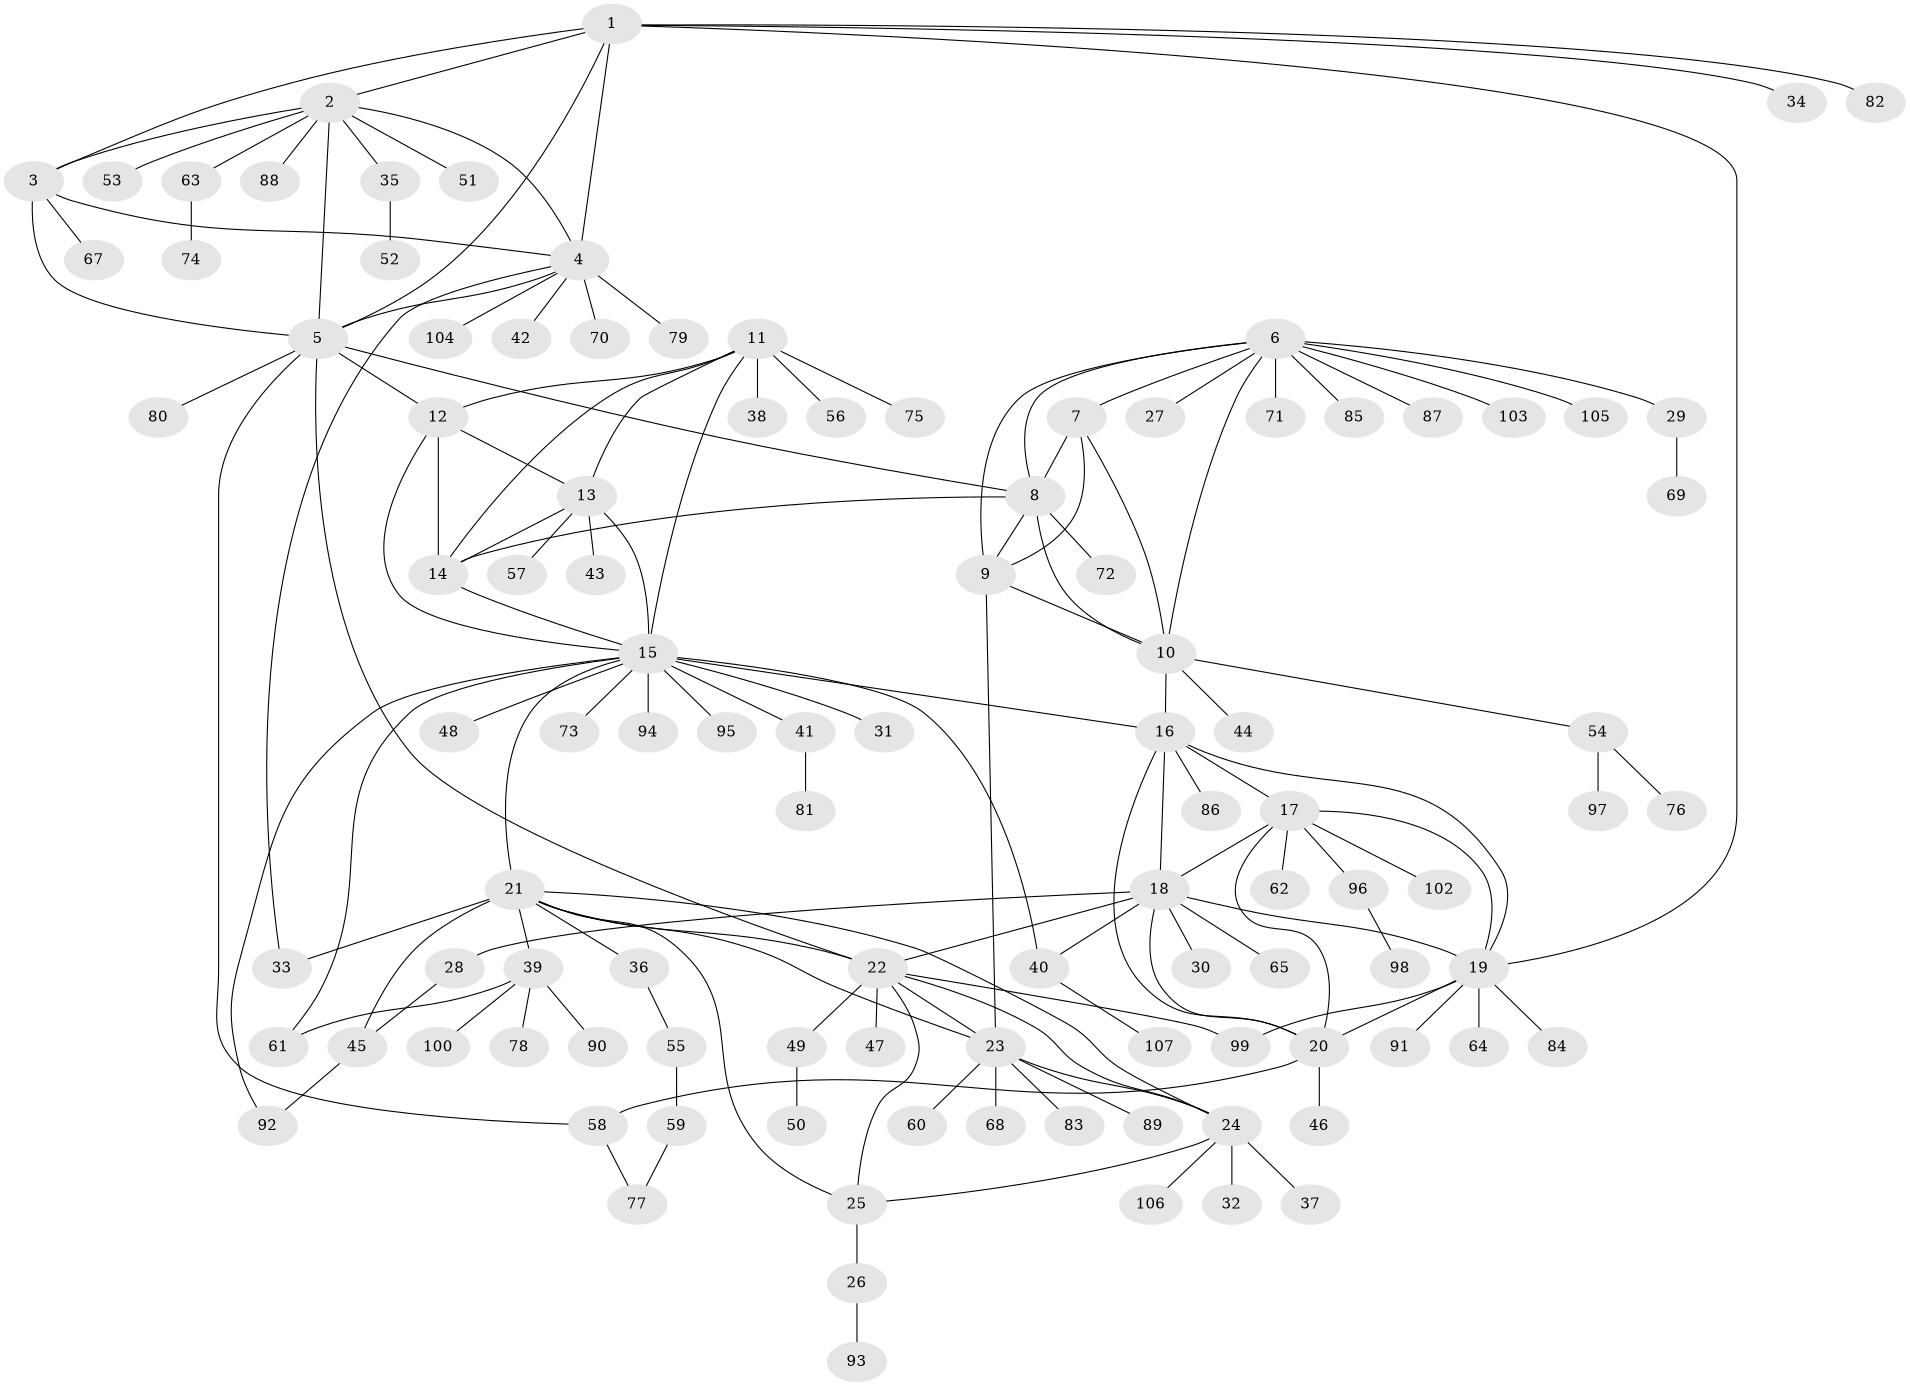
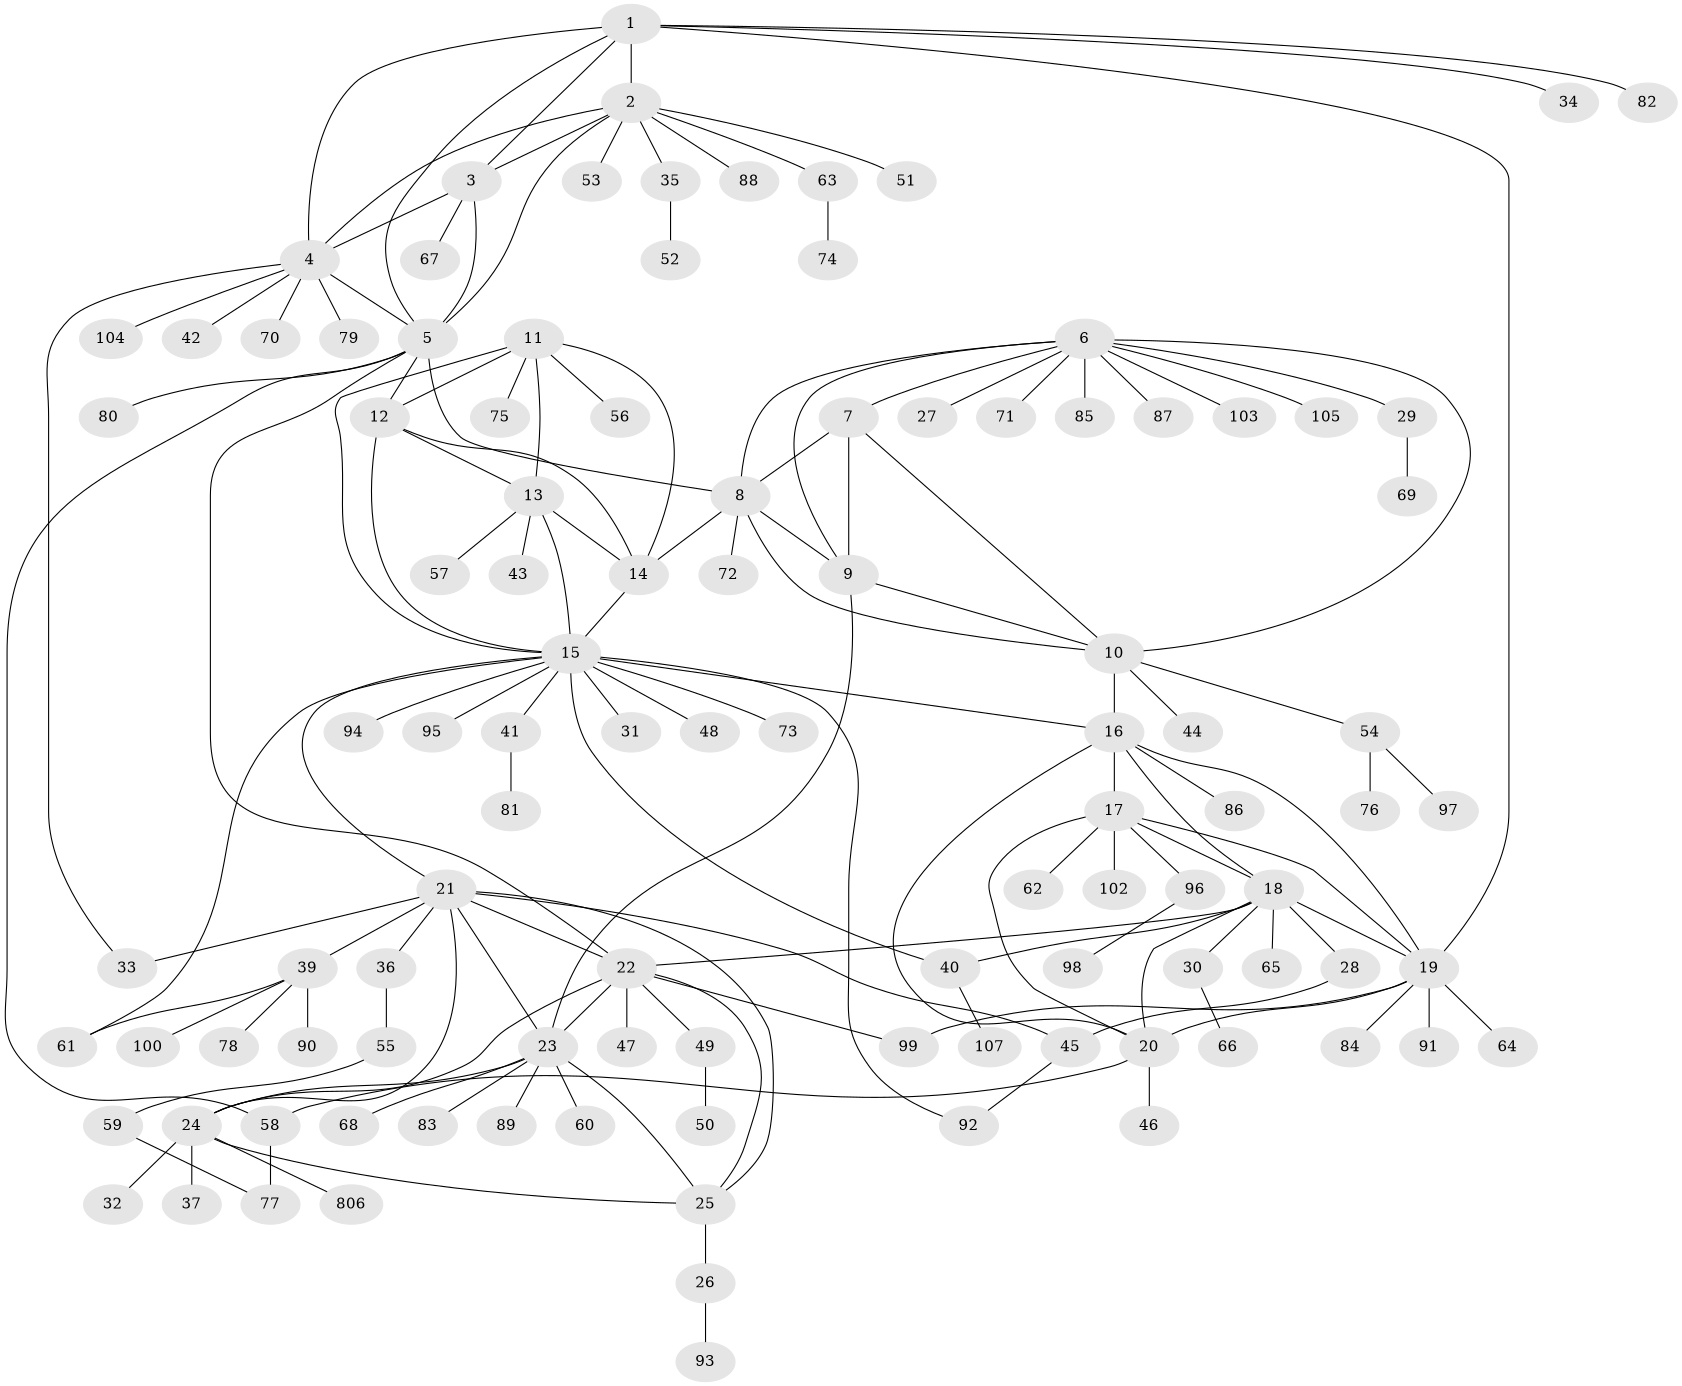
  graph {
    node [color=gray90 style=filled]
    1
    2
    3
    4
    5
    19
    34
    82
    35
    51
    53
    63
    88
    67
    33
    42
    70
    79
    104
    8
    12
    22
    58
    80
    20
    64
    84
    91
    99
    52
    74
    9
    10
    14
    72
    13
    15
    23
    24
    25
    47
    49
    77
    6
    7
    27
    29
    71
    85
    87
    103
    105
    16
    44
    54
    69
    60
    68
    83
    89
    17
    18
    86
    76
    97
    11
-   38
    56
    75
    43
    57
    21
    31
    40
    41
    48
    61
    73
    92
    94
    95
    36
    39
    45
    n85 [label=107]
    81
    62
    96
    102
    28
    30
    65
    46
    98
+   66
    32
    37
-   106
+   106 [label=806]
    26
    55
    78
    90
    100
    50
    93
    59
    1 -- 2
    1 -- 3
    1 -- 4
    1 -- 5
    1 -- 19
    1 -- 34
    1 -- 82
    2 -- 3
    2 -- 4
    2 -- 5
    2 -- 35
    2 -- 51
    2 -- 53
    2 -- 63
    2 -- 88
    3 -- 4
    3 -- 5
    3 -- 67
    4 -- 5
    4 -- 33
    4 -- 42
    4 -- 70
    4 -- 79
    4 -- 104
    5 -- 8
    5 -- 12
    5 -- 22
    5 -- 58
    5 -- 80
    19 -- 20
    19 -- 64
    19 -- 84
    19 -- 91
    19 -- 99
    35 -- 52
    63 -- 74
    8 -- 9
    8 -- 10
    8 -- 14
    8 -- 72
    12 -- 14
    12 -- 13
    12 -- 15
    22 -- 99
    22 -- 23
    22 -- 24
    22 -- 25
    22 -- 47
    22 -- 49
    58 -- 77
    20 -- 58
    20 -- 46
    9 -- 10
    9 -- 23
    10 -- 16
    10 -- 44
    10 -- 54
    14 -- 15
    13 -- 14
    13 -- 15
    13 -- 43
    13 -- 57
    15 -- 16
    15 -- 21
    15 -- 31
    15 -- 40
    15 -- 41
    15 -- 48
    15 -- 61
    15 -- 73
    15 -- 92
    15 -- 94
    15 -- 95
    23 -- 24
+   23 -- 25
    23 -- 60
    23 -- 68
    23 -- 83
    23 -- 89
    24 -- 25
    24 -- 32
    24 -- 37
    24 -- 106
    25 -- 26
    49 -- 50
    6 -- 8
    6 -- 9
    6 -- 10
    6 -- 7
    6 -- 27
    6 -- 29
    6 -- 71
    6 -- 85
    6 -- 87
    6 -- 103
    6 -- 105
    7 -- 8
    7 -- 9
    7 -- 10
    29 -- 69
    16 -- 19
    16 -- 20
    16 -- 17
    16 -- 18
    16 -- 86
    54 -- 76
    54 -- 97
    17 -- 19
    17 -- 20
    17 -- 18
    17 -- 62
    17 -- 96
    17 -- 102
    18 -- 19
    18 -- 22
    18 -- 20
    18 -- 40
    18 -- 28
    18 -- 30
    18 -- 65
    11 -- 12
    11 -- 14
    11 -- 13
    11 -- 15
-   11 -- 38
    11 -- 56
    11 -- 75
    21 -- 33
    21 -- 22
    21 -- 23
    21 -- 24
    21 -- 25
    21 -- 36
    21 -- 39
    21 -- 45
    40 -- n85
    41 -- 81
    36 -- 55
    39 -- 61
    39 -- 78
    39 -- 90
    39 -- 100
    45 -- 92
    96 -- 98
    28 -- 45
+   30 -- 66
    26 -- 93
    55 -- 59
    59 -- 77
  }
